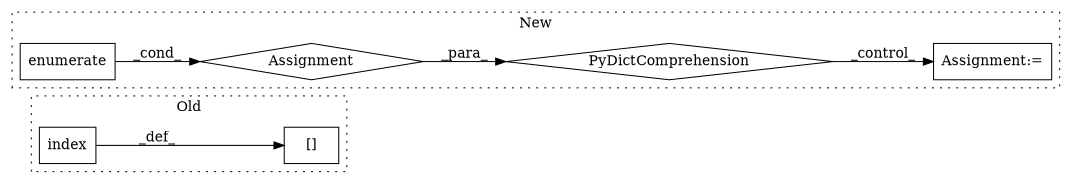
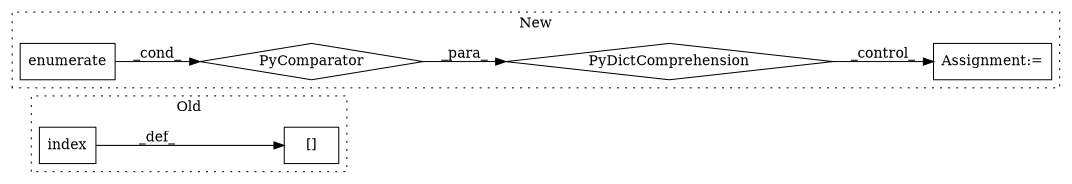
  digraph {
    rankdir=LR
    node [a=32 shape=box]
    n1 [l="6,1" label=index s="5792,5802"]
    n2 [a=2 l="19,1" label="[]" s="5761,5784"]
    n3 [a=110 l=122 label=PyDictComprehension s=5404 shape=diamond]
-   n4 [a=113 l=34 label=Assignment s=5484 shape=diamond]
+   n4 [a=113 l=34 label=PyComparator s=5484 shape=diamond]
    n5 [a=7 l=12 label="Assignment:=" s=5392]
    n6 [l="10,1" label=enumerate s="5493,5508"]
    subgraph cluster_1 {
      label=Old
      style=dotted
      n1
      n2
    }
    subgraph cluster_2 {
      label=New
      style=dotted
      n3
      n4
      n5
      n6
    }
    n1 -> n2 [label=_def_]
    n3 -> n5 [label=_control_]
    n4 -> n3 [label=_para_]
    n6 -> n4 [label=_cond_]
  }
